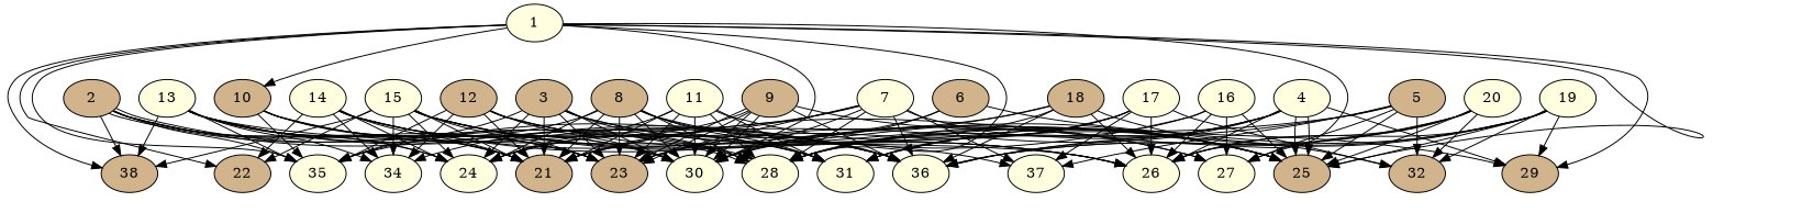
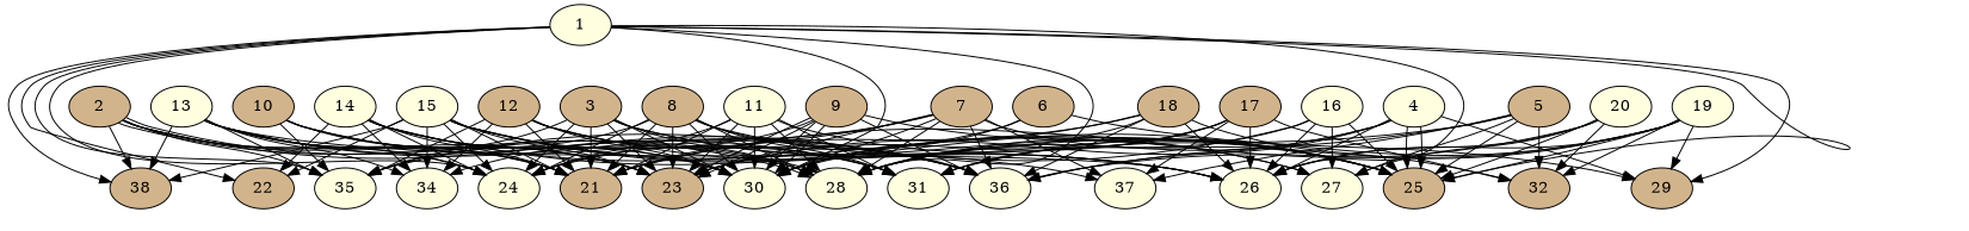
  digraph {
    node [alpha=0.08 fillcolor=lightyellow style=filled]
    1 [expect_size=849757322223988768768]
    22 [alpha=0.12 expect_size=7906030075129498 fillcolor=tan]
    24 [alpha=0.11 expect_size=106771968509101872]
    25 [alpha=0.10 expect_size=402573023334367232000 fillcolor=tan]
    26 [alpha=0.03 expect_size=12081511707825930]
    28 [alpha=0.16 expect_size=25299567632329998336]
    29 [alpha=0.01 expect_size=25512275240346960 fillcolor=tan]
    30 [alpha=0.00 expect_size=60046830485612392]
    35 [alpha=0.01 expect_size=1785613549288340586496]
    38 [alpha=0.16 expect_size=25974460551473640 fillcolor=tan]
    2 [alpha=0.11 expect_size=1635068877864268032 fillcolor=tan]
    21 [alpha=0.17 expect_size=426595451285433472 fillcolor=tan]
    23 [alpha=0.18 expect_size=1182502056948632911872 fillcolor=tan]
    36 [alpha=0.04 expect_size=420376700111820947456]
    3 [alpha=0.01 expect_size=1069907495930350080 fillcolor=tan]
    27 [alpha=0.14 expect_size=585331017954184704]
    4 [alpha=0.15 expect_size=1003193474497543929856]
    31 [expect_size=2185353406945937]
    5 [expect_size=638101294829291008 fillcolor=tan]
    32 [alpha=0.11 expect_size=14242590215280724 fillcolor=tan]
    37 [alpha=0.00 expect_size=1141274565147145273344]
    6 [alpha=0.11 expect_size=26829755387704000 fillcolor=tan]
-   7 [alpha=0.19 expect_size=753221073490950400]
+   7 [alpha=0.19 expect_size=753221073490950400 fillcolor=tan]
    34 [alpha=0.04 expect_size=6033375005157158]
    8 [alpha=0.13 expect_size=2819571147176520704 fillcolor=tan]
    9 [alpha=0.15 expect_size=109305087019790 fillcolor=tan]
    10 [alpha=0.01 expect_size=7885860710252558 fillcolor=tan]
    11 [alpha=0.00 expect_size=86525772745572089856]
    12 [alpha=0.09 expect_size=1160285007577159303168 fillcolor=tan]
    13 [alpha=0.06 expect_size=15698979134740884]
    14 [alpha=0.13 expect_size=63546968030571664]
    15 [alpha=0.03 expect_size=1515559290148843]
    16 [alpha=0.02 expect_size=398223551656188]
-   17 [expect_size=478095214063755264]
+   17 [expect_size=478095214063755264 fillcolor=tan]
    18 [alpha=0.05 expect_size=902567512196757632 fillcolor=tan]
    19 [alpha=0.18 expect_size=1632551210331684]
    20 [alpha=0.07 expect_size=450434365919171968]
    1 -> 22
-   1 -> 10
+   1 -> 24
    1 -> 25
    1 -> 26
    1 -> 28
    1 -> 29
    1 -> 30
    1 -> 35
    1 -> 38
    2 -> 24
    2 -> 28
    2 -> 28
    2 -> 35
    2 -> 38
    2 -> 21
    2 -> 23
    2 -> 36
    3 -> 24
    3 -> 25
    3 -> 28
    3 -> 30
    3 -> 35
    3 -> 21
    3 -> 23
    3 -> 27
    4 -> 25
    4 -> 25
    4 -> 26
    4 -> 28
    4 -> 29
    4 -> 23
    4 -> 36
-   4 -> 31
    5 -> 25
    5 -> 21
    5 -> 36
    5 -> 27
    5 -> 32
    5 -> 37
    6 -> 24
    6 -> 29
    6 -> 30
    7 -> 25
    7 -> 28
    7 -> 30
    7 -> 21
    7 -> 23
    7 -> 36
    7 -> 37
    7 -> 34
    8 -> 24
    8 -> 25
    8 -> 28
    8 -> 30
    8 -> 35
    8 -> 21
    8 -> 23
    8 -> 36
    8 -> 31
    9 -> 24
    9 -> 25
    9 -> 30
    9 -> 30
    9 -> 23
    9 -> 23
    9 -> 36
    10 -> 30
    10 -> 35
    10 -> 21
    10 -> 23
    10 -> 36
    11 -> 24
    11 -> 25
    11 -> 28
    11 -> 30
    11 -> 21
    11 -> 23
    11 -> 31
    12 -> 26
    12 -> 30
    12 -> 35
    12 -> 21
    12 -> 36
    12 -> 31
    12 -> 34
    13 -> 24
    13 -> 26
    13 -> 35
    13 -> 38
    13 -> 21
    13 -> 23
    13 -> 36
    13 -> 31
    13 -> 34
    14 -> 22
    14 -> 24
    14 -> 26
    14 -> 28
    14 -> 30
    14 -> 21
    14 -> 37
    14 -> 34
    15 -> 22
    15 -> 24
    15 -> 25
    15 -> 26
    15 -> 38
    15 -> 21
    15 -> 23
    15 -> 27
    15 -> 31
    15 -> 34
    16 -> 25
    16 -> 26
    16 -> 35
    16 -> 27
    16 -> 31
    17 -> 26
    17 -> 28
    17 -> 23
    17 -> 31
    17 -> 32
    17 -> 37
    18 -> 26
    18 -> 28
    18 -> 30
    18 -> 21
    18 -> 36
    18 -> 32
    19 -> 25
    19 -> 26
    19 -> 28
    19 -> 29
    19 -> 36
    19 -> 31
    19 -> 32
    20 -> 25
    20 -> 26
    20 -> 30
-   20 -> 36
    20 -> 27
    20 -> 32
  }
